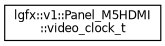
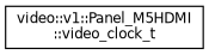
  digraph {
    rankdir=LR
-   n1 [color=black fillcolor=white fontname=Helvetica fontsize=10 height=0.2 label="lgfx::v1::Panel_M5HDMI\l::video_clock_t" shape=record style=filled width=0.4]
+   n1 [color=black fillcolor=white fontname=Helvetica fontsize=10 height=0.2 label="video::v1::Panel_M5HDMI\l::video_clock_t" shape=record style=filled width=0.4]
  }
